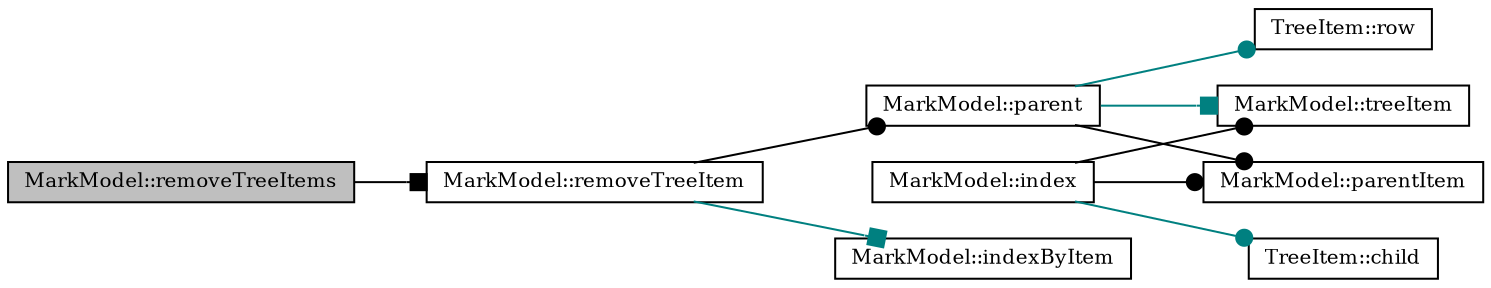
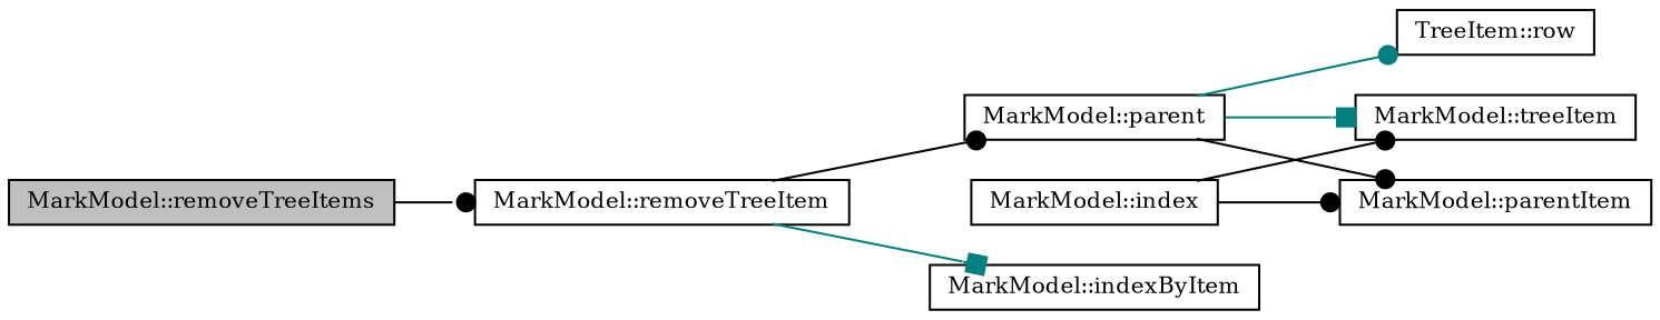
  digraph {
    fontname="DejaVu Serif"
    rankdir=LR
    node [color=black fillcolor=white fontname="DejaVu Serif" fontsize=10 shape=record style=filled]
    edge [arrowhead=dot color=black fontname="DejaVu Serif" fontsize=10 labelfontname=Helvetica labelfontsize=10 style=solid]
    n1 [fillcolor=grey75 fontcolor=black height=0.2 label="MarkModel::removeTreeItems" width=0.4]
    n2 [height=0.2 label="MarkModel::removeTreeItem" width=0.4]
    n3 [height=0.2 label="MarkModel::indexByItem" width=0.4]
    n4 [height=0.2 label="MarkModel::parent" width=0.4]
    n5 [height=0.2 label="MarkModel::index" width=0.4]
    n6 [height=0.2 label="MarkModel::parentItem" width=0.4]
    n7 [height=0.2 label="MarkModel::treeItem" width=0.4]
-   n8 [height=0.2 label="TreeItem::child" width=0.4]
    n9 [height=0.2 label="TreeItem::row" width=0.4]
-   n1 -> n2 [arrowhead=box]
+   n1 -> n2
    n2 -> n3 [arrowhead=box color=teal]
    n2 -> n4
    n4 -> n6
    n4 -> n7 [arrowhead=box color=teal]
    n4 -> n9 [color=teal]
    n5 -> n6
    n5 -> n7
-   n5 -> n8 [color=teal]
  }
